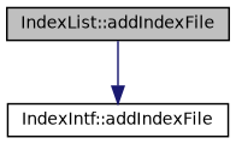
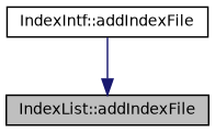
  digraph {
    rankdir=TB
    node [color=black fontname=Helvetica fontsize=10 shape=record style=filled]
    n1 [fillcolor=grey75 fontcolor=black height=0.2 label="IndexList::addIndexFile" width=0.4]
    n2 [fillcolor=white height=0.2 label="IndexIntf::addIndexFile" width=0.4]
-   n1 -> n2 [color=midnightblue fontname=Helvetica fontsize=10 labelfontname=Helvetica labelfontsize=10 style=solid]
+   n2 -> n1 [color=midnightblue fontname=Helvetica fontsize=10 labelfontname=Helvetica labelfontsize=10 style=solid]
  }
